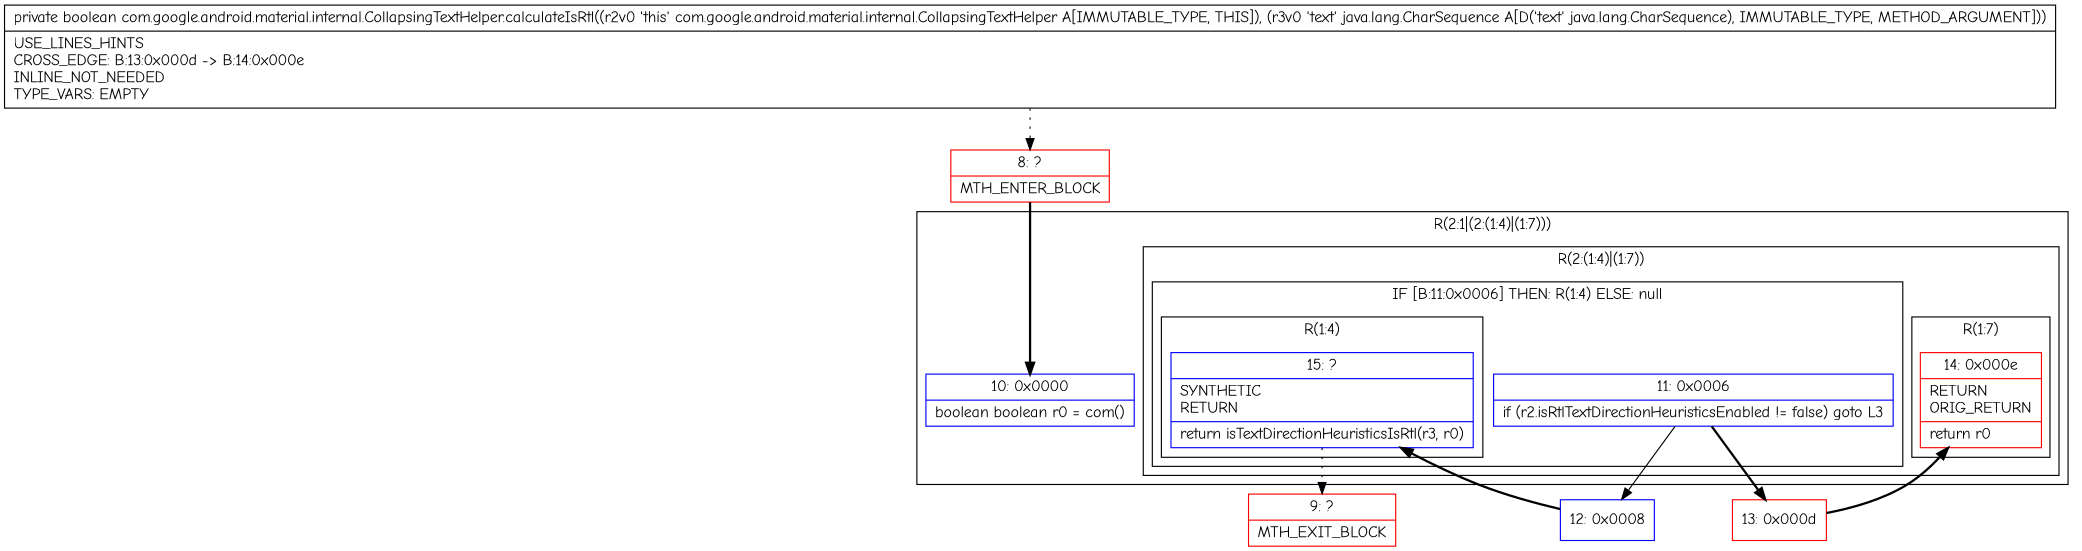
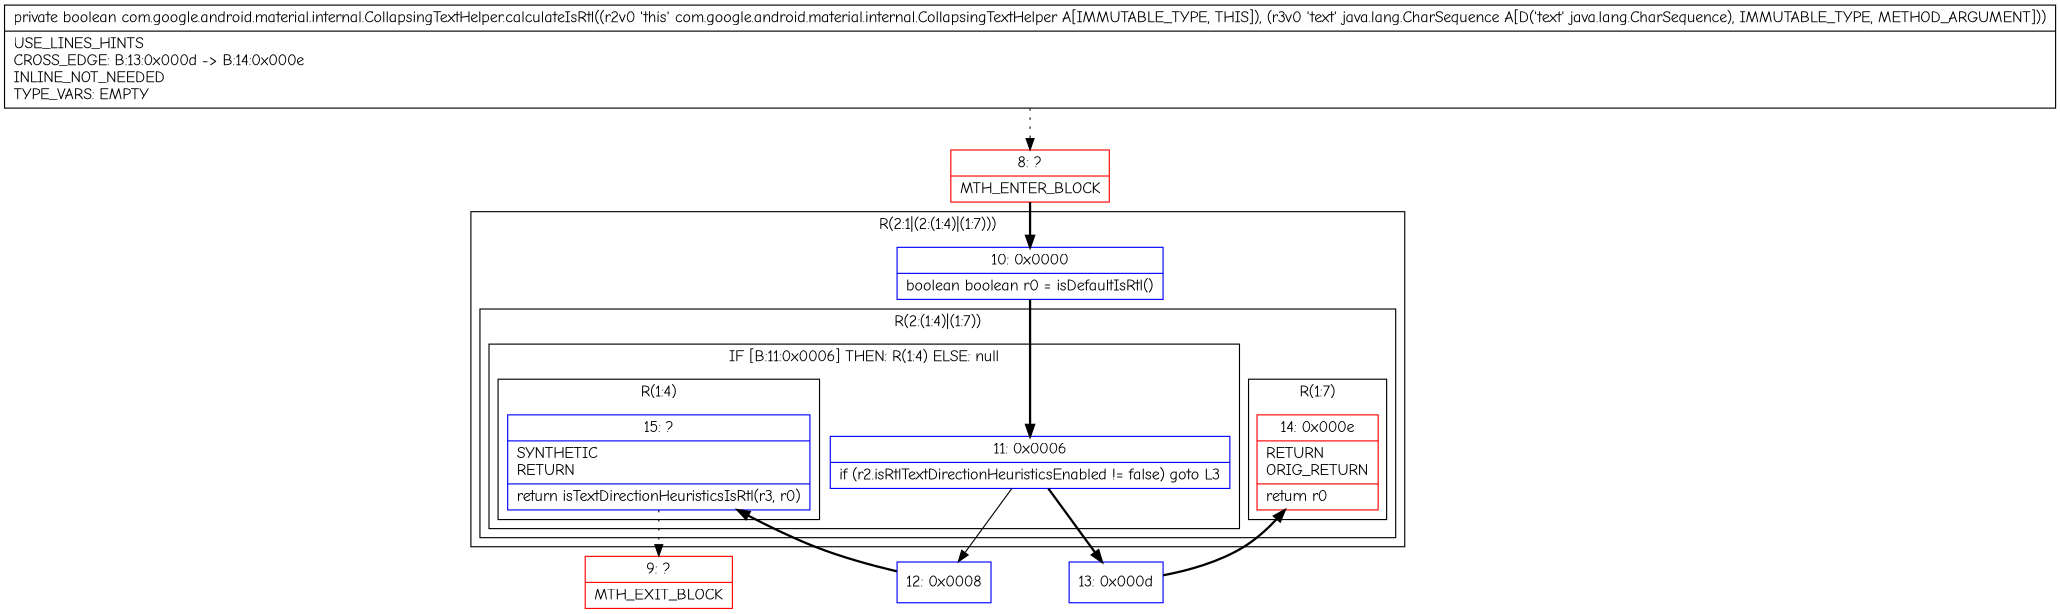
  digraph {
    fontname="Comic Neue"
    node [color=blue fontname="Comic Neue" shape=record]
    edge [fontname="Comic Neue" style=bold]
    n1 [label="{15\:\ ?|SYNTHETIC\lRETURN\l|return isTextDirectionHeuristicsIsRtl(r3, r0)\l}"]
    n2 [label="{11\:\ 0x0006|if (r2.isRtlTextDirectionHeuristicsEnabled != false) goto L3\l}"]
    n3 [color=red label="{14\:\ 0x000e|RETURN\lORIG_RETURN\l|return r0\l}"]
-   n4 [label="{10\:\ 0x0000|boolean boolean r0 = com()\l}"]
+   n4 [label="{10\:\ 0x0000|boolean boolean r0 = isDefaultIsRtl()\l}"]
    n5 [color=red label="{9\:\ ?|MTH_EXIT_BLOCK\l}"]
    n6 [label="{12\:\ 0x0008}"]
-   n7 [color=red label="{13\:\ 0x000d}"]
+   n7 [label="{13\:\ 0x000d}"]
    n8 [color=red label="{8\:\ ?|MTH_ENTER_BLOCK\l}"]
    n9 [label="{private boolean com.google.android.material.internal.CollapsingTextHelper.calculateIsRtl((r2v0 'this' com.google.android.material.internal.CollapsingTextHelper A[IMMUTABLE_TYPE, THIS]), (r3v0 'text' java.lang.CharSequence A[D('text' java.lang.CharSequence), IMMUTABLE_TYPE, METHOD_ARGUMENT]))  | USE_LINES_HINTS\lCROSS_EDGE: B:13:0x000d \-\> B:14:0x000e\lINLINE_NOT_NEEDED\lTYPE_VARS: EMPTY\l}" color=""]
    subgraph cluster_1 {
      label="R(2:1|(2:(1:4)|(1:7)))"
      n4
      subgraph cluster_2 {
        label="R(2:(1:4)|(1:7))"
        subgraph cluster_3 {
          label="IF [B:11:0x0006] THEN: R(1:4) ELSE: null"
          n2
          subgraph cluster_4 {
            label="R(1:4)"
            n1
          }
        }
        subgraph cluster_5 {
          label="R(1:7)"
          n3
        }
      }
    }
    n1 -> n5 [style=dotted]
    n2 -> n6 [style=solid]
    n2 -> n7
+   n4 -> n2
    n6 -> n1
    n7 -> n3
    n8 -> n4
    n9 -> n8 [style=dotted]
  }
